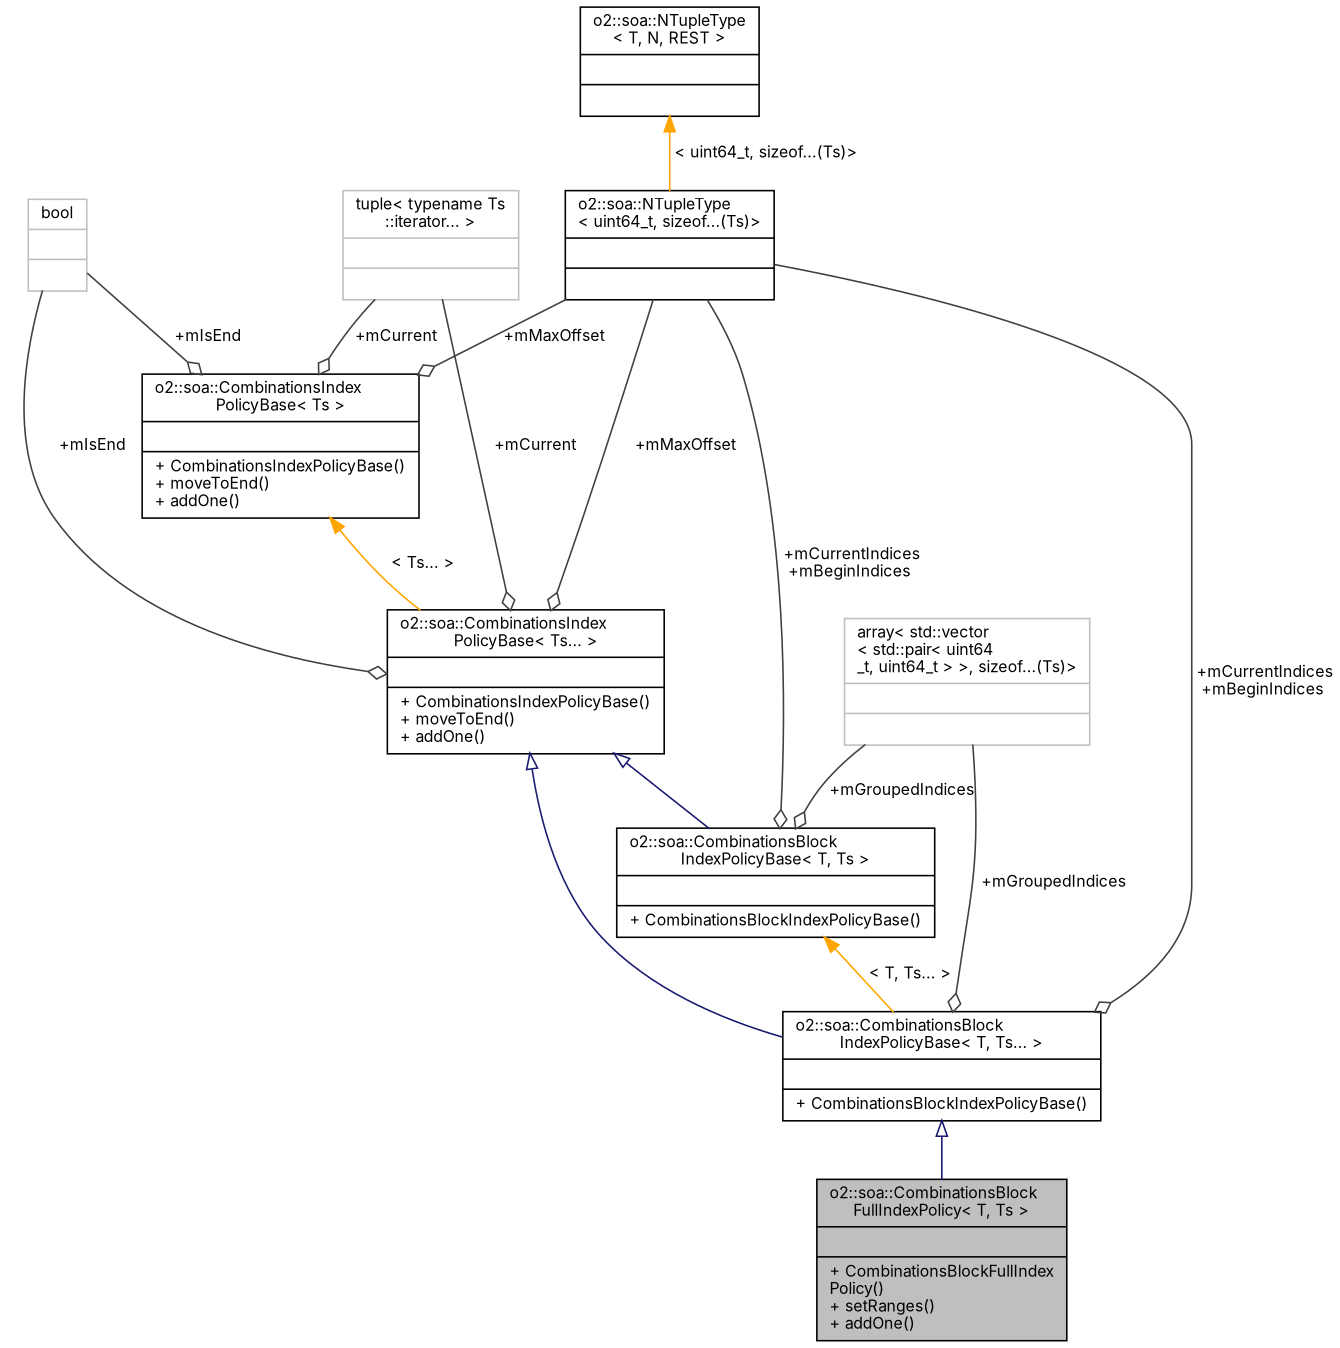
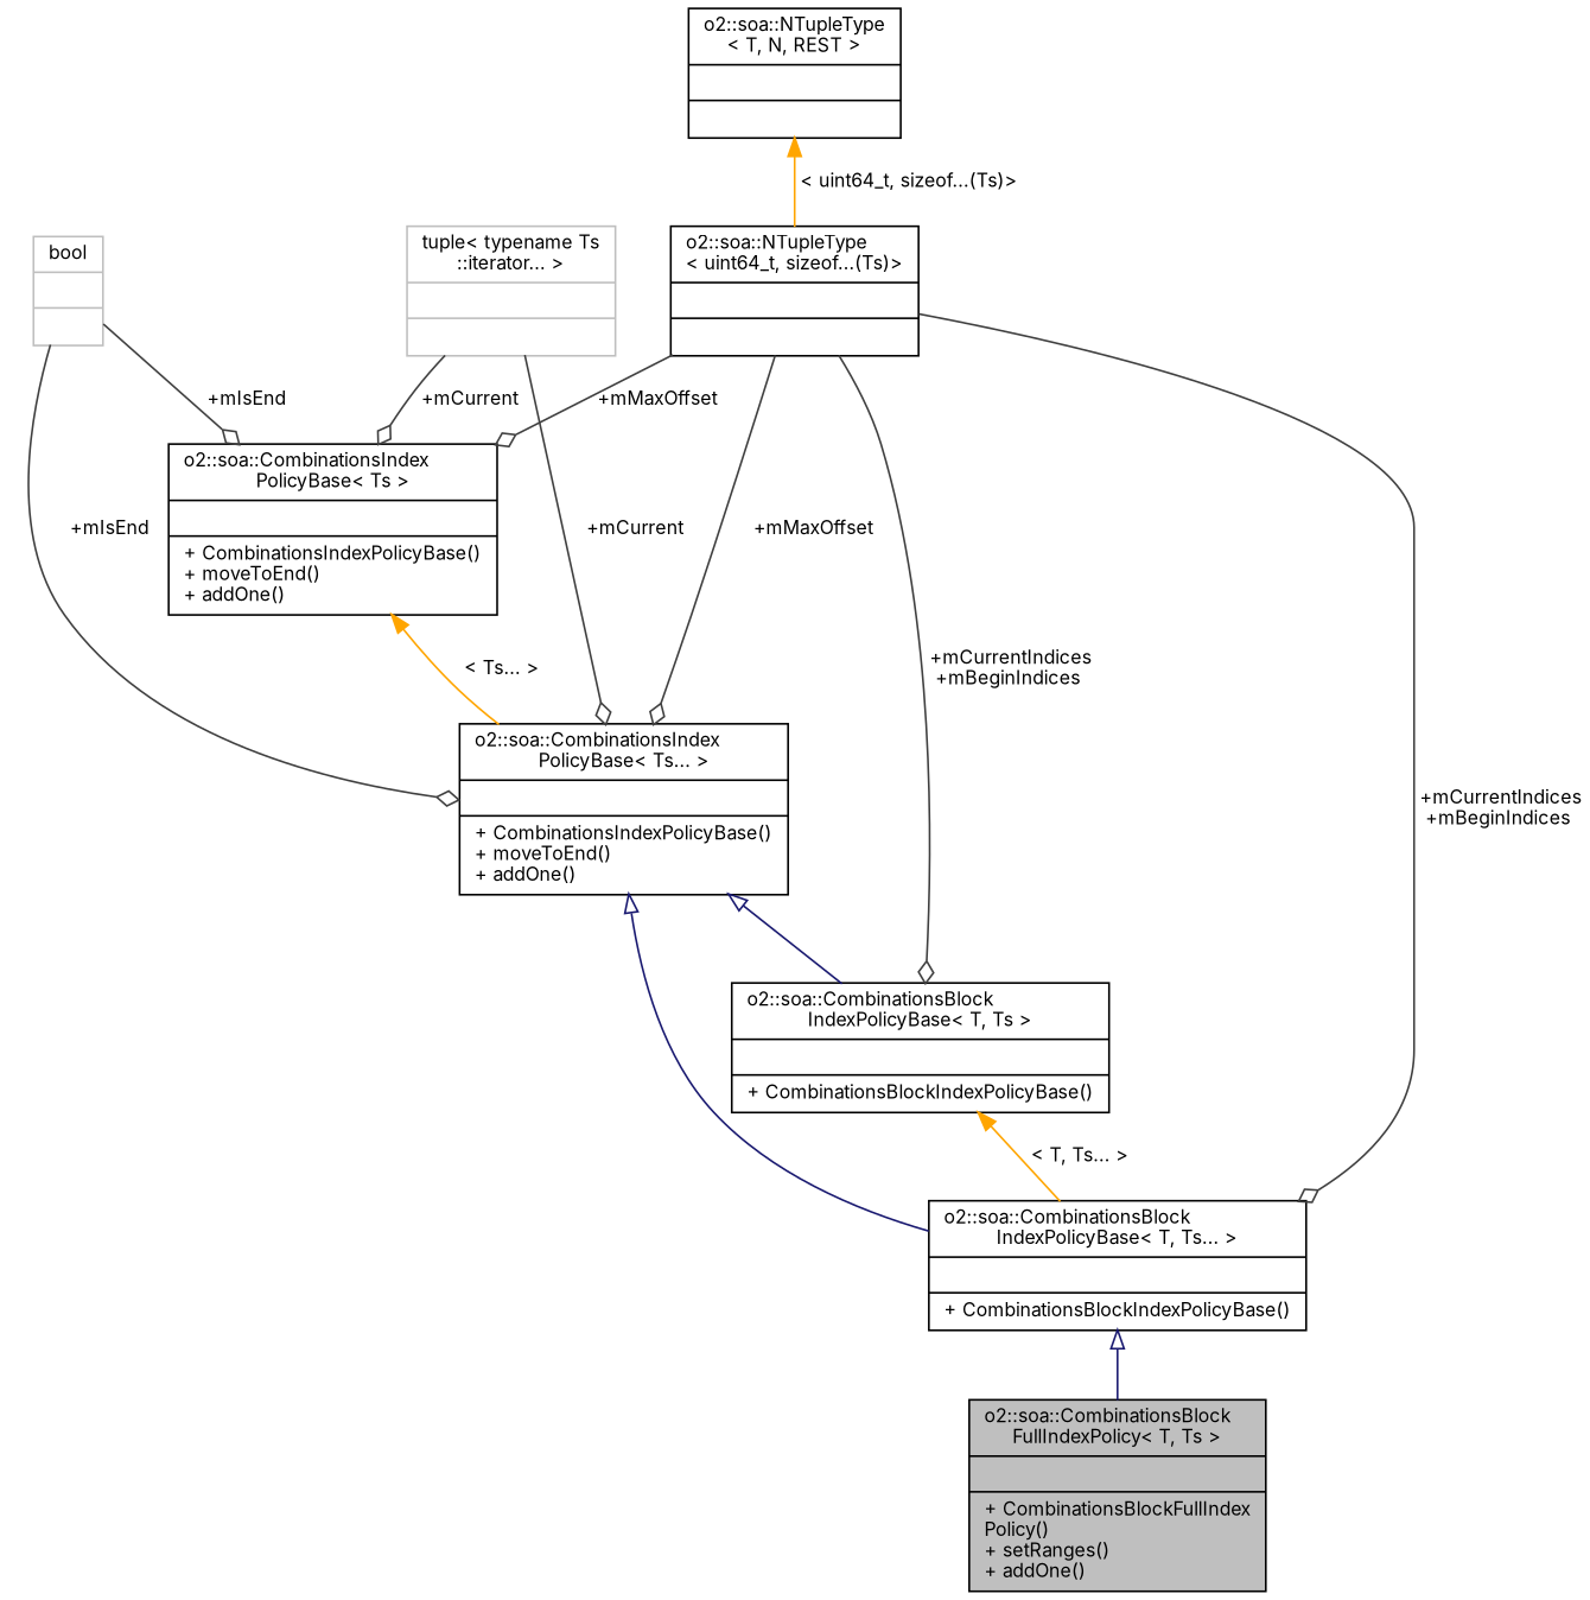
  digraph {
    fontname=Inter
    node [color=black fontname=Inter fontsize=10 shape=record]
    edge [color=grey25 fontname=Inter fontsize=10 labelfontname=Helvetica labelfontsize=10 style=solid arrowhead=odiamond]
    n1 [fillcolor=grey75 fontcolor=black height=0.2 label="{o2::soa::CombinationsBlock\lFullIndexPolicy\< T, Ts \>\n||+ CombinationsBlockFullIndex\lPolicy()\l+ setRanges()\l+ addOne()\l}" style=filled width=0.4]
    n2 [height=0.2 label="{o2::soa::CombinationsBlock\lIndexPolicyBase\< T, Ts... \>\n||+ CombinationsBlockIndexPolicyBase()\l}" width=0.4]
    n3 [height=0.2 label="{o2::soa::CombinationsIndex\lPolicyBase\< Ts... \>\n||+ CombinationsIndexPolicyBase()\l+ moveToEnd()\l+ addOne()\l}" width=0.4]
    n4 [height=0.2 label="{o2::soa::CombinationsBlock\lIndexPolicyBase\< T, Ts \>\n||+ CombinationsBlockIndexPolicyBase()\l}" width=0.4]
    n5 [color=grey75 height=0.2 label="{tuple\< typename Ts\l::iterator... \>\n||}" width=0.4]
    n6 [height=0.2 label="{o2::soa::CombinationsIndex\lPolicyBase\< Ts \>\n||+ CombinationsIndexPolicyBase()\l+ moveToEnd()\l+ addOne()\l}" width=0.4]
    n7 [color=grey75 height=0.2 label="{bool\n||}" width=0.4]
    n8 [height=0.2 label="{o2::soa::NTupleType\l\< uint64_t, sizeof...(Ts)\>\n||}" width=0.4]
    n9 [height=0.2 label="{o2::soa::NTupleType\l\< T, N, REST \>\n||}" width=0.4]
-   n10 [color=grey75 height=0.2 label="{array\< std::vector\l\< std::pair\< uint64\l_t, uint64_t \> \>, sizeof...(Ts)\>\n||}" width=0.4]
    n2 -> n1 [arrowtail=onormal color=midnightblue dir=back arrowhead=""]
    n3 -> n2 [arrowtail=onormal color=midnightblue dir=back arrowhead=""]
    n3 -> n4 [arrowtail=onormal color=midnightblue dir=back arrowhead=""]
    n4 -> n2 [color=orange dir=back label=" \< T, Ts... \>" arrowhead=""]
    n5 -> n3 [label=" +mCurrent"]
    n5 -> n6 [label=" +mCurrent"]
    n6 -> n3 [color=orange dir=back label=" \< Ts... \>" arrowhead=""]
    n7 -> n3 [label=" +mIsEnd"]
    n7 -> n6 [label=" +mIsEnd"]
    n8 -> n2 [label=" +mCurrentIndices\n+mBeginIndices"]
    n8 -> n3 [label=" +mMaxOffset"]
    n8 -> n4 [label=" +mCurrentIndices\n+mBeginIndices"]
    n8 -> n6 [label=" +mMaxOffset"]
    n9 -> n8 [color=orange dir=back label=" \< uint64_t, sizeof...(Ts)\>" arrowhead=""]
-   n10 -> n2 [label=" +mGroupedIndices"]
-   n10 -> n4 [label=" +mGroupedIndices"]
  }
